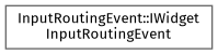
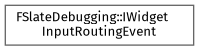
  digraph {
    rankdir=LR
    fontname="Fira Sans"
-   n1 [color=grey40 fillcolor=white fontname="Fira Sans" fontsize=10 height=0.2 label="InputRoutingEvent::IWidget\lInputRoutingEvent" shape=box style=filled width=0.4]
+   n1 [color=grey40 fillcolor=white fontname="Fira Sans" fontsize=10 height=0.2 label="FSlateDebugging::IWidget\lInputRoutingEvent" shape=box style=filled width=0.4]
  }
